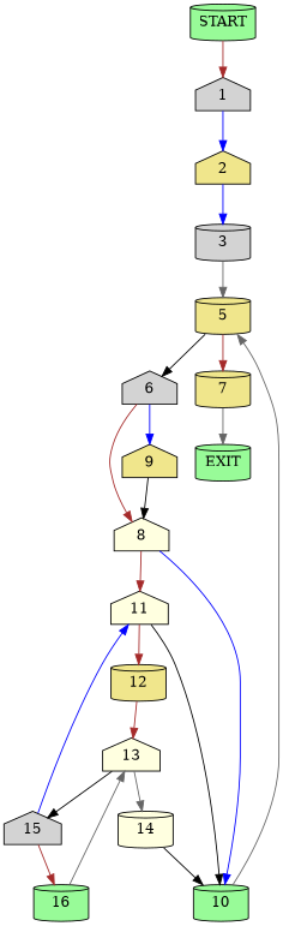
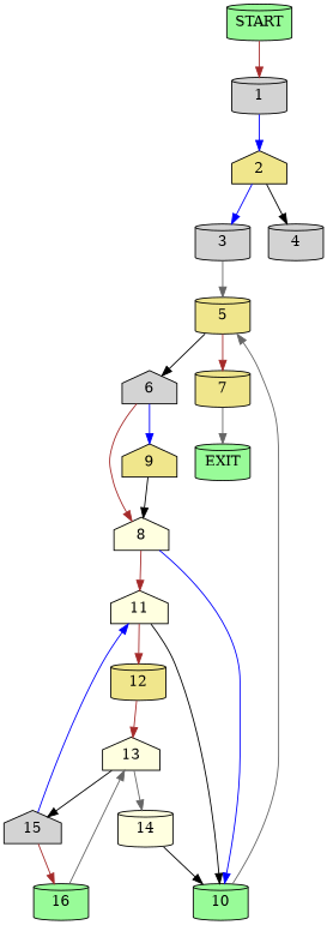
  digraph {
    node [fillcolor=lightgrey shape=cylinder style=filled]
    edge [color=brown]
    n1 [fillcolor=palegreen label=START]
-   1 [shape=house]
+   1
    2 [fillcolor=khaki shape=house]
    n4 [fillcolor=palegreen label=EXIT]
    3
+   4
    5 [fillcolor=khaki]
    6 [shape=house]
    7 [fillcolor=khaki]
    8 [fillcolor=lightyellow shape=house]
    9 [fillcolor=khaki shape=house]
    10 [fillcolor=palegreen]
    11 [fillcolor=lightyellow shape=house]
    12 [fillcolor=khaki]
    13 [fillcolor=lightyellow shape=house]
    14 [fillcolor=lightyellow]
    15 [shape=house]
    16 [fillcolor=palegreen]
    n1 -> 1
    1 -> 2 [color=blue]
    2 -> 3 [color=blue]
+   2 -> 4 [color=black]
    3 -> 5 [color=gray40]
    5 -> 6 [color=black]
    5 -> 7
    6 -> 8
    6 -> 9 [color=blue]
    7 -> n4 [color=gray40]
    8 -> 10 [color=blue]
    8 -> 11
    9 -> 8 [color=black]
    10 -> 5 [color=gray40]
    11 -> 10 [color=black]
    11 -> 12
    12 -> 13
    13 -> 14 [color=gray40]
    13 -> 15 [color=black]
    14 -> 10 [color=black]
    15 -> 11 [color=blue]
    15 -> 16
    16 -> 13 [color=gray40]
  }
